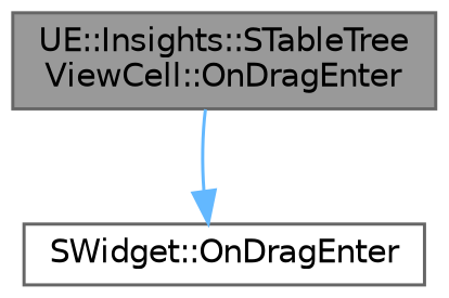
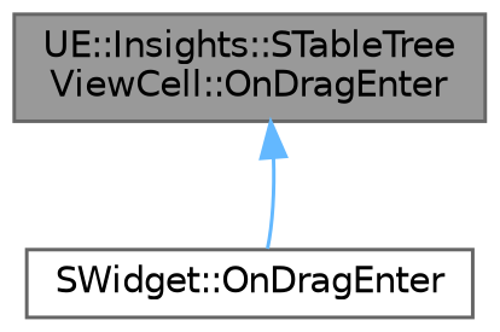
  digraph {
    rankdir=TB
    node [fontname=Helvetica fontsize=10 shape=box style=filled]
    n1 [color=gray40 fillcolor=grey60 fontcolor=black height=0.2 label="UE::Insights::STableTree\lViewCell::OnDragEnter" width=0.4]
    n2 [color=grey40 fillcolor=white height=0.2 label="SWidget::OnDragEnter" width=0.4]
-   n1 -> n2 [color=steelblue1 fontname=Helvetica fontsize=10 labelfontname=Helvetica labelfontsize=10 style=solid]
+   n2 -> n1 [color=steelblue1 fontname=Helvetica fontsize=10 labelfontname=Helvetica labelfontsize=10 style=solid]
  }
